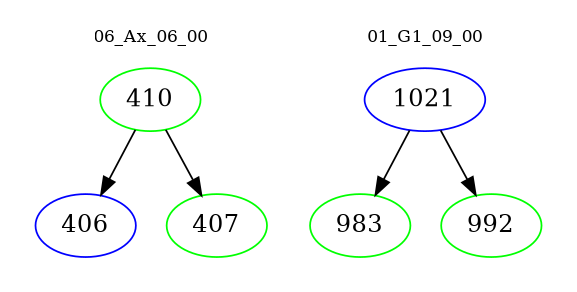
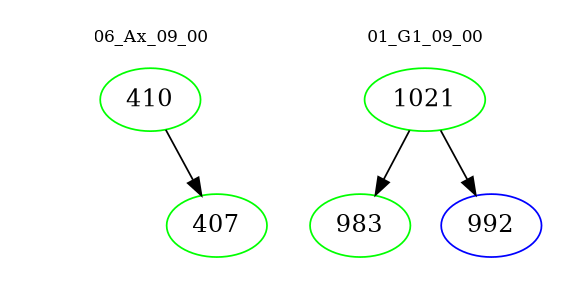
  digraph {
    node [color=green]
    edge [color=black]
    n1 [label=410]
-   n2 [color=blue label=406]
    n3 [label=407]
-   n4 [color=blue label=1021]
+   n4 [label=1021]
    n5 [label=983]
-   n6 [label=992]
+   n6 [color=blue label=992]
    subgraph cluster_1 {
      color=white
      fontsize=10
-     label="06_Ax_06_00"
+     label="06_Ax_09_00"
      n1
-     n2
      n3
    }
    subgraph cluster_2 {
      color=white
      fontsize=10
      label="01_G1_09_00"
      n4
      n5
      n6
    }
-   n1 -> n2
    n1 -> n3
    n4 -> n5
    n4 -> n6
  }
